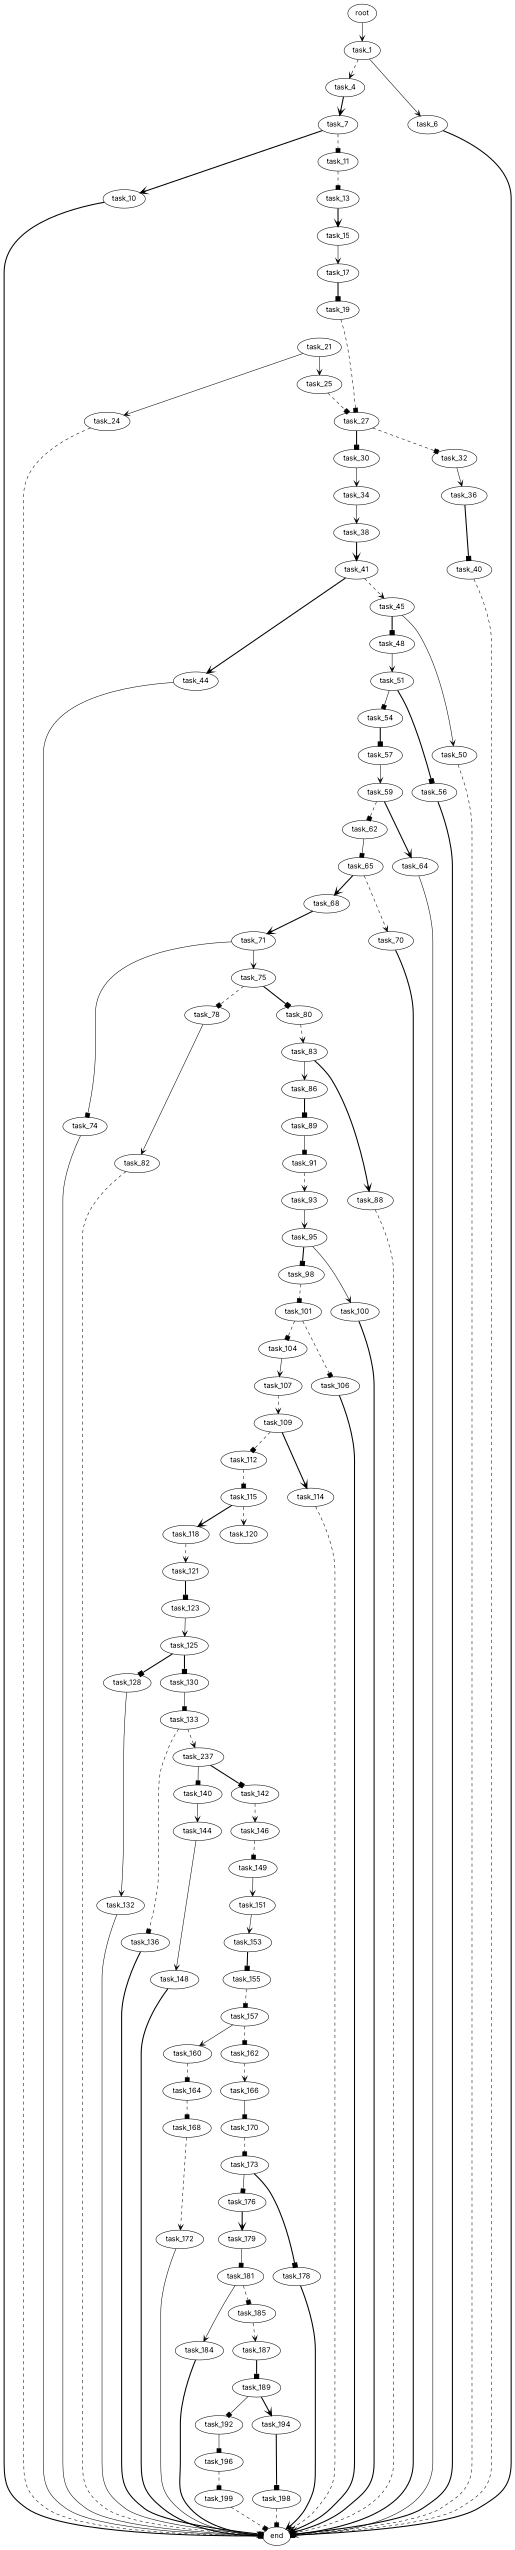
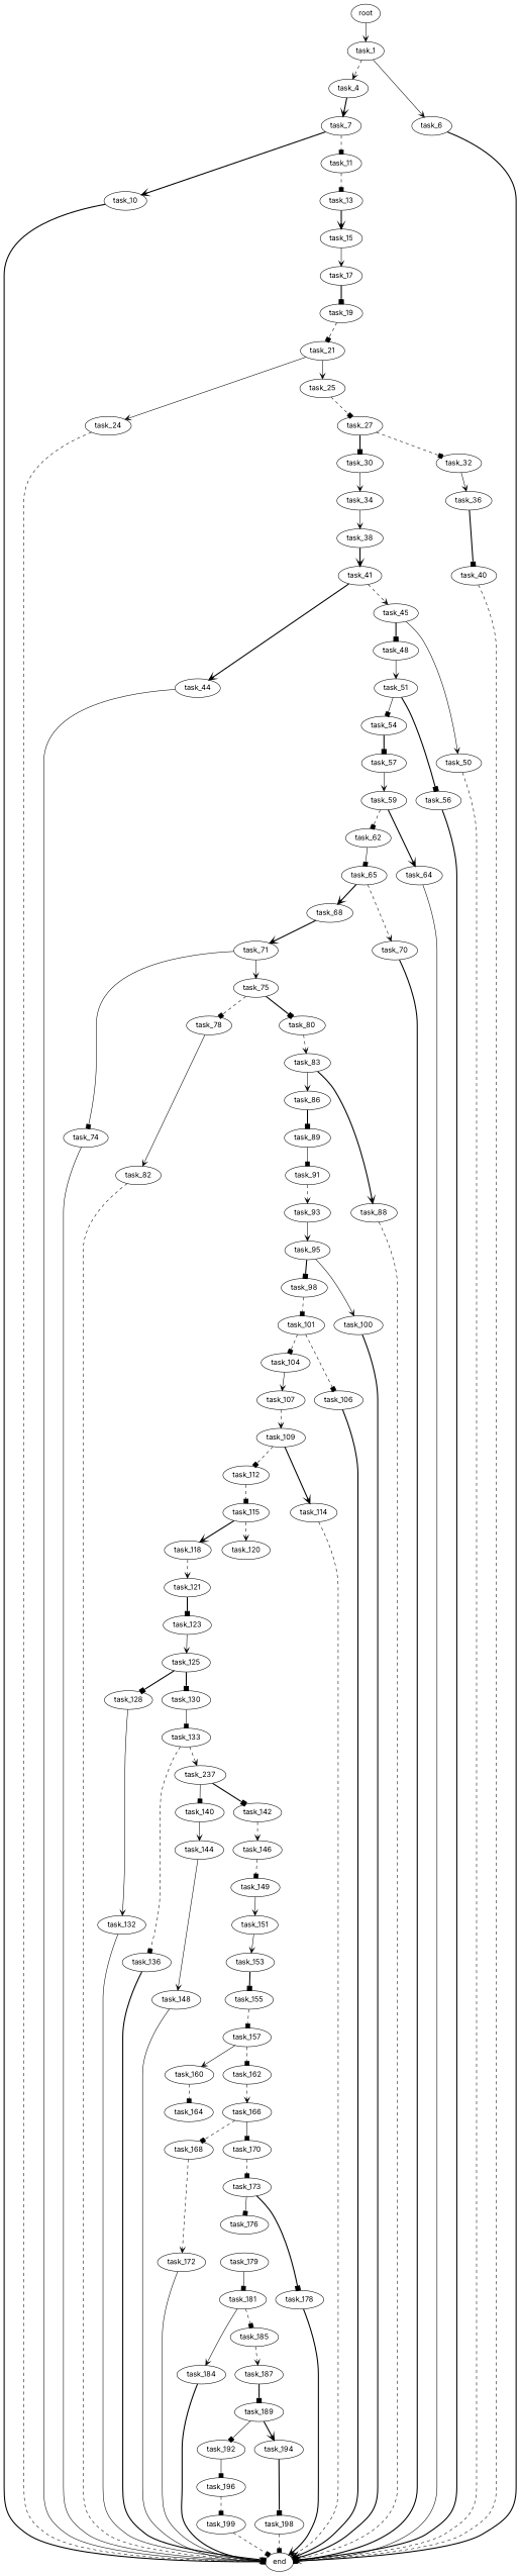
  digraph {
    fontname=Inter
    node [fontname=Inter]
    edge [arrowhead=box fontname=Inter style=solid]
    root
    task_1
    task_4
    task_6
    task_7
    end
    task_10
    task_11
    task_13
    task_15
    task_17
    task_19
    task_21
    task_24
    task_25
    task_27
    task_30
    task_32
    task_34
    task_36
    task_38
    task_40
    task_41
    task_44
    task_45
    task_48
    task_50
    task_51
    task_54
    task_56
    task_57
    task_59
    task_62
    task_64
    task_65
    task_68
    task_70
    task_71
    task_74
    task_75
    task_78
    task_80
    task_82
    task_83
    task_86
    task_88
    task_89
    task_91
    task_93
    task_95
    task_98
    task_100
    task_101
    task_104
    task_106
    task_107
    task_109
    task_112
    task_114
    task_115
    task_118
    task_120
    task_121
    task_123
    task_125
    task_128
    task_130
    task_132
    task_133
    task_136
    n71 [label=task_237]
    task_140
    task_142
    task_144
    task_146
    task_148
    task_149
    task_151
    task_153
    task_155
    task_157
    task_160
    task_162
    task_164
    task_166
    task_168
    task_170
    task_172
    task_173
    task_176
    task_178
    task_179
    task_181
    task_184
    task_185
    task_187
    task_189
    task_192
    task_194
    task_196
    task_198
    task_199
    root -> task_1 [arrowhead=vee]
    task_1 -> task_4 [arrowhead=vee style=dashed]
    task_1 -> task_6 [arrowhead=vee]
    task_4 -> task_7 [arrowhead=vee style=bold]
    task_6 -> end [style=bold]
    task_7 -> task_10 [arrowhead=vee style=bold]
    task_7 -> task_11 [style=dashed]
    task_10 -> end [style=bold]
    task_11 -> task_13 [style=dashed]
    task_13 -> task_15 [arrowhead=vee style=bold]
    task_15 -> task_17 [arrowhead=vee]
    task_17 -> task_19 [style=bold]
-   task_19 -> task_27 [style=dashed]
+   task_19 -> task_21 [style=dashed]
    task_21 -> task_24 [arrowhead=vee]
    task_21 -> task_25 [arrowhead=vee]
    task_24 -> end [style=dashed]
    task_25 -> task_27 [style=dashed]
    task_27 -> task_30 [style=bold]
    task_27 -> task_32 [style=dashed]
    task_30 -> task_34 [arrowhead=vee]
    task_32 -> task_36 [arrowhead=vee]
    task_34 -> task_38 [arrowhead=vee]
    task_36 -> task_40 [style=bold]
    task_38 -> task_41 [arrowhead=vee style=bold]
    task_40 -> end [style=dashed]
    task_41 -> task_44 [arrowhead=vee style=bold]
    task_41 -> task_45 [arrowhead=vee style=dashed]
    task_44 -> end
    task_45 -> task_48 [style=bold]
    task_45 -> task_50 [arrowhead=vee]
    task_48 -> task_51 [arrowhead=vee]
    task_50 -> end [style=dashed]
    task_51 -> task_54
    task_51 -> task_56 [style=bold]
    task_54 -> task_57 [style=bold]
    task_56 -> end [style=bold]
    task_57 -> task_59 [arrowhead=vee]
    task_59 -> task_62 [style=dashed]
    task_59 -> task_64 [arrowhead=vee style=bold]
    task_62 -> task_65
    task_64 -> end
    task_65 -> task_68 [arrowhead=vee style=bold]
    task_65 -> task_70 [arrowhead=vee style=dashed]
    task_68 -> task_71 [arrowhead=vee style=bold]
    task_70 -> end [arrowhead=vee style=bold]
    task_71 -> task_74
    task_71 -> task_75 [arrowhead=vee]
    task_74 -> end [arrowhead=vee]
    task_75 -> task_78 [style=dashed]
    task_75 -> task_80 [style=bold]
    task_78 -> task_82 [arrowhead=vee]
    task_80 -> task_83 [arrowhead=vee style=dashed]
    task_82 -> end [arrowhead=vee style=dashed]
    task_83 -> task_86 [arrowhead=vee]
    task_83 -> task_88 [arrowhead=vee style=bold]
    task_86 -> task_89 [style=bold]
    task_88 -> end [arrowhead=vee style=dashed]
    task_89 -> task_91
    task_91 -> task_93 [arrowhead=vee style=dashed]
    task_93 -> task_95 [arrowhead=vee]
    task_95 -> task_98 [style=bold]
    task_95 -> task_100 [arrowhead=vee]
    task_98 -> task_101 [style=dashed]
    task_100 -> end [arrowhead=vee style=bold]
    task_101 -> task_104 [style=dashed]
    task_101 -> task_106 [style=dashed]
    task_104 -> task_107 [arrowhead=vee]
    task_106 -> end [arrowhead=vee style=bold]
    task_107 -> task_109 [arrowhead=vee style=dashed]
    task_109 -> task_112 [style=dashed]
    task_109 -> task_114 [arrowhead=vee style=bold]
    task_112 -> task_115 [style=dashed]
    task_114 -> end [arrowhead=vee style=dashed]
    task_115 -> task_118 [arrowhead=vee style=bold]
    task_115 -> task_120 [arrowhead=vee style=dashed]
    task_118 -> task_121 [arrowhead=vee style=dashed]
    task_121 -> task_123 [style=bold]
    task_123 -> task_125 [arrowhead=vee]
    task_125 -> task_128 [style=bold]
    task_125 -> task_130 [style=bold]
    task_128 -> task_132 [arrowhead=vee]
    task_130 -> task_133
    task_132 -> end [arrowhead=vee]
    task_133 -> task_136 [style=dashed]
    task_133 -> n71 [arrowhead=vee style=dashed]
    task_136 -> end [style=bold]
    n71 -> task_140
    n71 -> task_142 [style=bold]
    task_140 -> task_144 [arrowhead=vee]
    task_142 -> task_146 [arrowhead=vee style=dashed]
    task_144 -> task_148 [arrowhead=vee]
    task_146 -> task_149 [style=dashed]
-   task_148 -> end [style=bold]
+   task_148 -> end
    task_149 -> task_151 [arrowhead=vee]
    task_151 -> task_153 [arrowhead=vee]
    task_153 -> task_155 [style=bold]
    task_155 -> task_157 [style=dashed]
    task_157 -> task_160 [arrowhead=vee]
    task_157 -> task_162 [style=dashed]
    task_160 -> task_164 [style=dashed]
    task_162 -> task_166 [arrowhead=vee style=dashed]
-   task_164 -> task_168 [style=dashed]
+   task_166 -> task_168 [style=dashed]
    task_166 -> task_170
    task_168 -> task_172 [arrowhead=vee style=dashed]
    task_170 -> task_173 [style=dashed]
    task_172 -> end
    task_173 -> task_176
    task_173 -> task_178 [style=bold]
-   task_176 -> task_179 [arrowhead=vee style=bold]
    task_178 -> end [arrowhead=vee style=bold]
    task_179 -> task_181
    task_181 -> task_184 [arrowhead=vee]
    task_181 -> task_185 [style=dashed]
    task_184 -> end [style=bold]
    task_185 -> task_187 [arrowhead=vee style=dashed]
    task_187 -> task_189 [style=bold]
    task_189 -> task_192
    task_189 -> task_194 [arrowhead=vee style=bold]
    task_192 -> task_196
    task_194 -> task_198 [style=bold]
    task_196 -> task_199 [style=dashed]
    task_198 -> end [style=dashed]
    task_199 -> end [style=dashed]
  }
